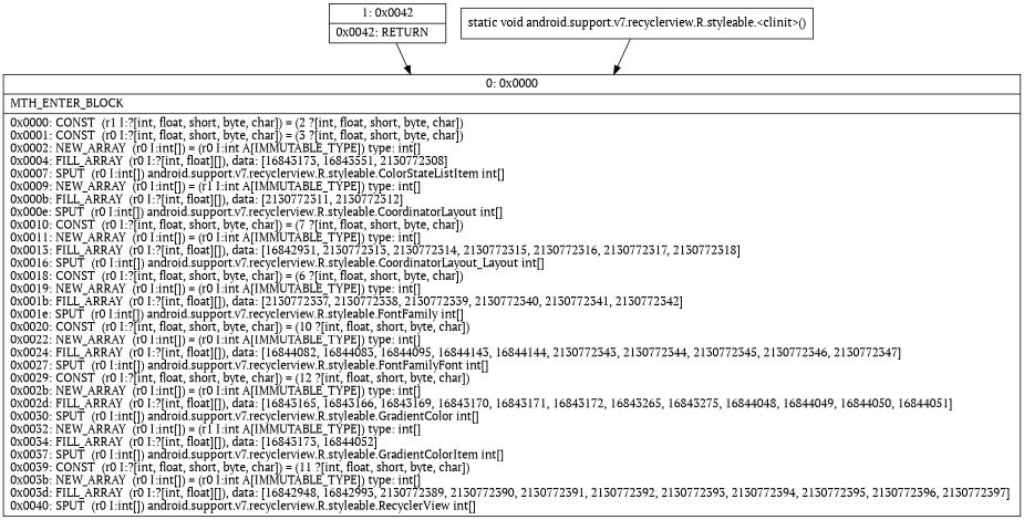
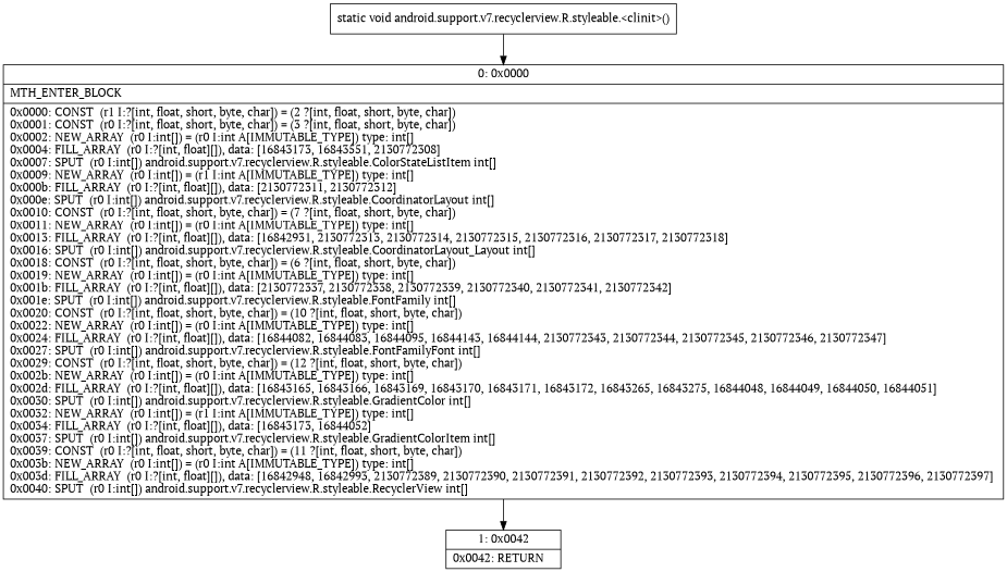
  digraph {
    fontname="PT Serif"
    node [shape=record fontname="PT Serif"]
    edge [fontname="PT Serif"]
    n1 [label="{0\:\ 0x0000|MTH_ENTER_BLOCK\l|0x0000: CONST  (r1 I:?[int, float, short, byte, char]) = (2 ?[int, float, short, byte, char]) \l0x0001: CONST  (r0 I:?[int, float, short, byte, char]) = (3 ?[int, float, short, byte, char]) \l0x0002: NEW_ARRAY  (r0 I:int[]) = (r0 I:int A[IMMUTABLE_TYPE]) type: int[] \l0x0004: FILL_ARRAY  (r0 I:?[int, float][]), data: [16843173, 16843551, 2130772308] \l0x0007: SPUT  (r0 I:int[]) android.support.v7.recyclerview.R.styleable.ColorStateListItem int[] \l0x0009: NEW_ARRAY  (r0 I:int[]) = (r1 I:int A[IMMUTABLE_TYPE]) type: int[] \l0x000b: FILL_ARRAY  (r0 I:?[int, float][]), data: [2130772311, 2130772312] \l0x000e: SPUT  (r0 I:int[]) android.support.v7.recyclerview.R.styleable.CoordinatorLayout int[] \l0x0010: CONST  (r0 I:?[int, float, short, byte, char]) = (7 ?[int, float, short, byte, char]) \l0x0011: NEW_ARRAY  (r0 I:int[]) = (r0 I:int A[IMMUTABLE_TYPE]) type: int[] \l0x0013: FILL_ARRAY  (r0 I:?[int, float][]), data: [16842931, 2130772313, 2130772314, 2130772315, 2130772316, 2130772317, 2130772318] \l0x0016: SPUT  (r0 I:int[]) android.support.v7.recyclerview.R.styleable.CoordinatorLayout_Layout int[] \l0x0018: CONST  (r0 I:?[int, float, short, byte, char]) = (6 ?[int, float, short, byte, char]) \l0x0019: NEW_ARRAY  (r0 I:int[]) = (r0 I:int A[IMMUTABLE_TYPE]) type: int[] \l0x001b: FILL_ARRAY  (r0 I:?[int, float][]), data: [2130772337, 2130772338, 2130772339, 2130772340, 2130772341, 2130772342] \l0x001e: SPUT  (r0 I:int[]) android.support.v7.recyclerview.R.styleable.FontFamily int[] \l0x0020: CONST  (r0 I:?[int, float, short, byte, char]) = (10 ?[int, float, short, byte, char]) \l0x0022: NEW_ARRAY  (r0 I:int[]) = (r0 I:int A[IMMUTABLE_TYPE]) type: int[] \l0x0024: FILL_ARRAY  (r0 I:?[int, float][]), data: [16844082, 16844083, 16844095, 16844143, 16844144, 2130772343, 2130772344, 2130772345, 2130772346, 2130772347] \l0x0027: SPUT  (r0 I:int[]) android.support.v7.recyclerview.R.styleable.FontFamilyFont int[] \l0x0029: CONST  (r0 I:?[int, float, short, byte, char]) = (12 ?[int, float, short, byte, char]) \l0x002b: NEW_ARRAY  (r0 I:int[]) = (r0 I:int A[IMMUTABLE_TYPE]) type: int[] \l0x002d: FILL_ARRAY  (r0 I:?[int, float][]), data: [16843165, 16843166, 16843169, 16843170, 16843171, 16843172, 16843265, 16843275, 16844048, 16844049, 16844050, 16844051] \l0x0030: SPUT  (r0 I:int[]) android.support.v7.recyclerview.R.styleable.GradientColor int[] \l0x0032: NEW_ARRAY  (r0 I:int[]) = (r1 I:int A[IMMUTABLE_TYPE]) type: int[] \l0x0034: FILL_ARRAY  (r0 I:?[int, float][]), data: [16843173, 16844052] \l0x0037: SPUT  (r0 I:int[]) android.support.v7.recyclerview.R.styleable.GradientColorItem int[] \l0x0039: CONST  (r0 I:?[int, float, short, byte, char]) = (11 ?[int, float, short, byte, char]) \l0x003b: NEW_ARRAY  (r0 I:int[]) = (r0 I:int A[IMMUTABLE_TYPE]) type: int[] \l0x003d: FILL_ARRAY  (r0 I:?[int, float][]), data: [16842948, 16842993, 2130772389, 2130772390, 2130772391, 2130772392, 2130772393, 2130772394, 2130772395, 2130772396, 2130772397] \l0x0040: SPUT  (r0 I:int[]) android.support.v7.recyclerview.R.styleable.RecyclerView int[] \l}"]
    n2 [label="{1\:\ 0x0042|0x0042: RETURN   \l}"]
    n3 [label="{static void android.support.v7.recyclerview.R.styleable.\<clinit\>() }"]
-   n2 -> n1
+   n1 -> n2
    n3 -> n1
  }
